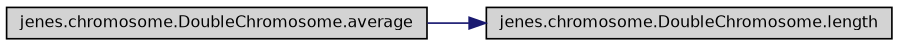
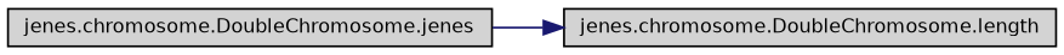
  digraph {
    rankdir=LR
    node [color=black fillcolor=lightgrey fontname=Helvetica fontsize=10 shape=record style=filled]
-   n1 [fontcolor=black height=0.2 label="jenes.chromosome.DoubleChromosome.average" width=0.4]
+   n1 [fontcolor=black height=0.2 label="jenes.chromosome.DoubleChromosome.jenes" width=0.4]
    n2 [height=0.2 label="jenes.chromosome.DoubleChromosome.length" width=0.4]
    n1 -> n2 [color=midnightblue fontname=Helvetica fontsize=10 labelfontname=Helvetica labelfontsize=10 style=solid]
  }
